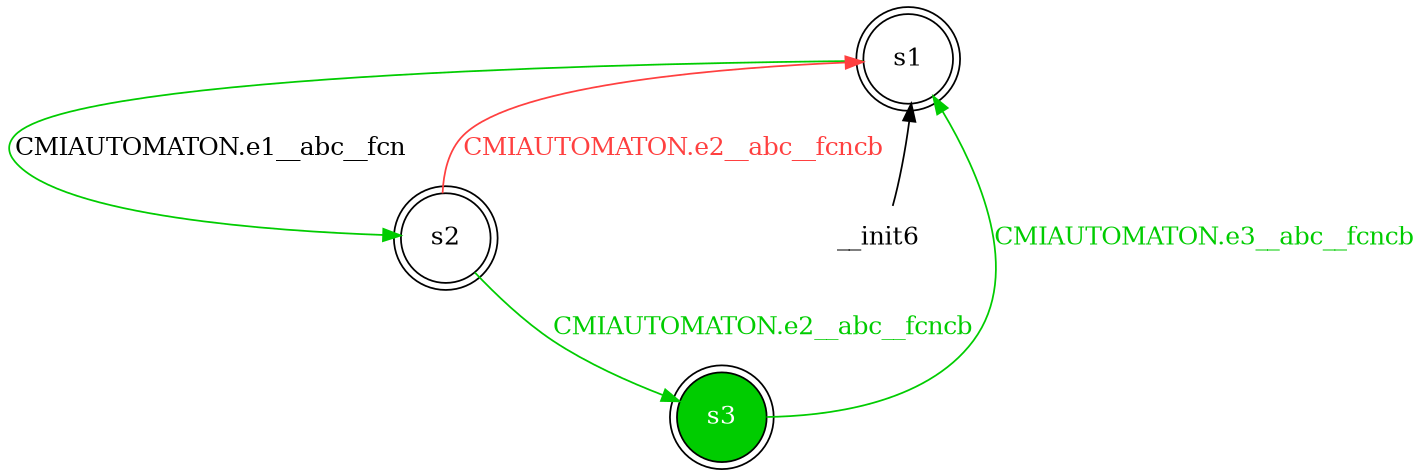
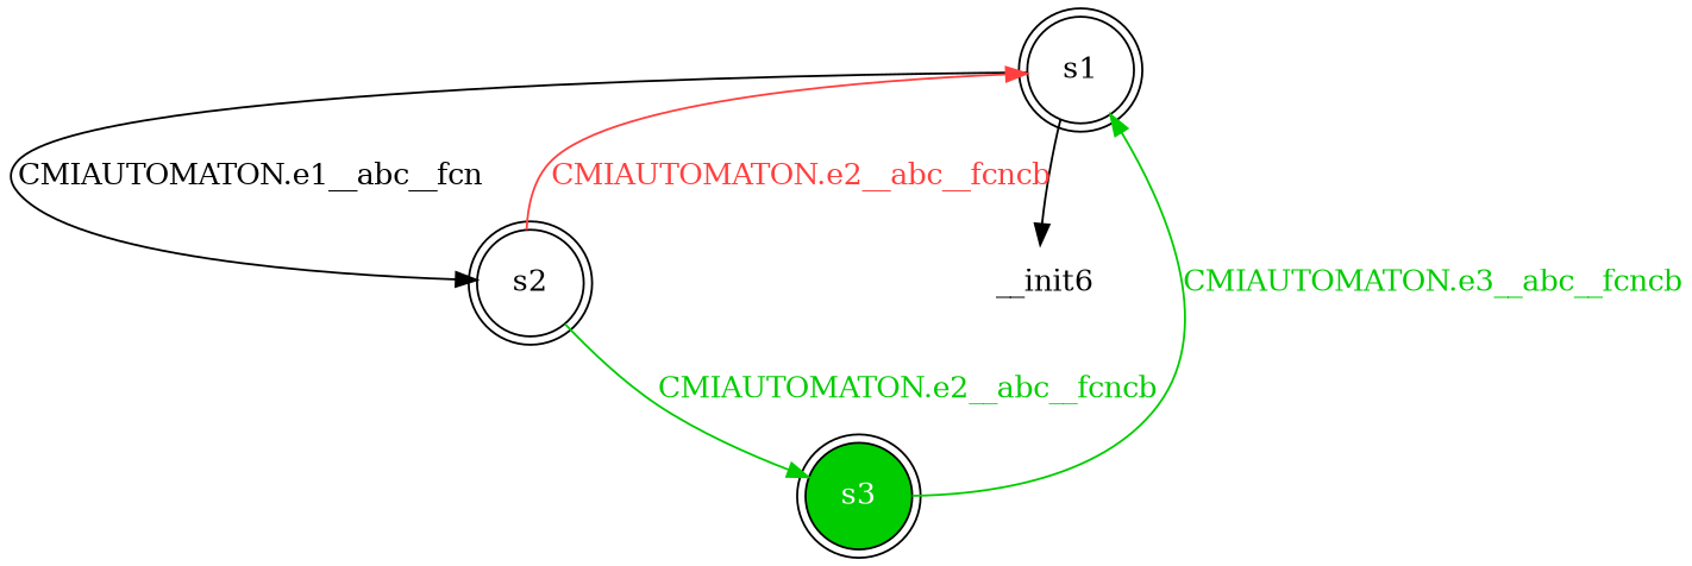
  digraph {
    node [shape=doublecircle]
    n1 [label=<s1>]
    n2 [label=<s2>]
    n3 [fillcolor="#00cc00" fontcolor="#ffffff" label=<s3> style=filled]
    n4 [label=__init6 shape=none]
-   n1 -> n2 [label=<<font color="#000000">CMIAUTOMATON.e1__abc__fcn</font>> color="#00cc00"]
+   n1 -> n2 [label=<<font color="#000000">CMIAUTOMATON.e1__abc__fcn</font>>]
    n2 -> n1 [color="#ff4040" label=<<font color="#ff4040">CMIAUTOMATON.e2__abc__fcncb</font>>]
    n2 -> n3 [color="#00cc00" label=<<font color="#00cc00">CMIAUTOMATON.e2__abc__fcncb</font>>]
    n3 -> n1 [color="#00cc00" label=<<font color="#00cc00">CMIAUTOMATON.e3__abc__fcncb</font>>]
-   n4 -> n1
+   n1 -> n4
  }
